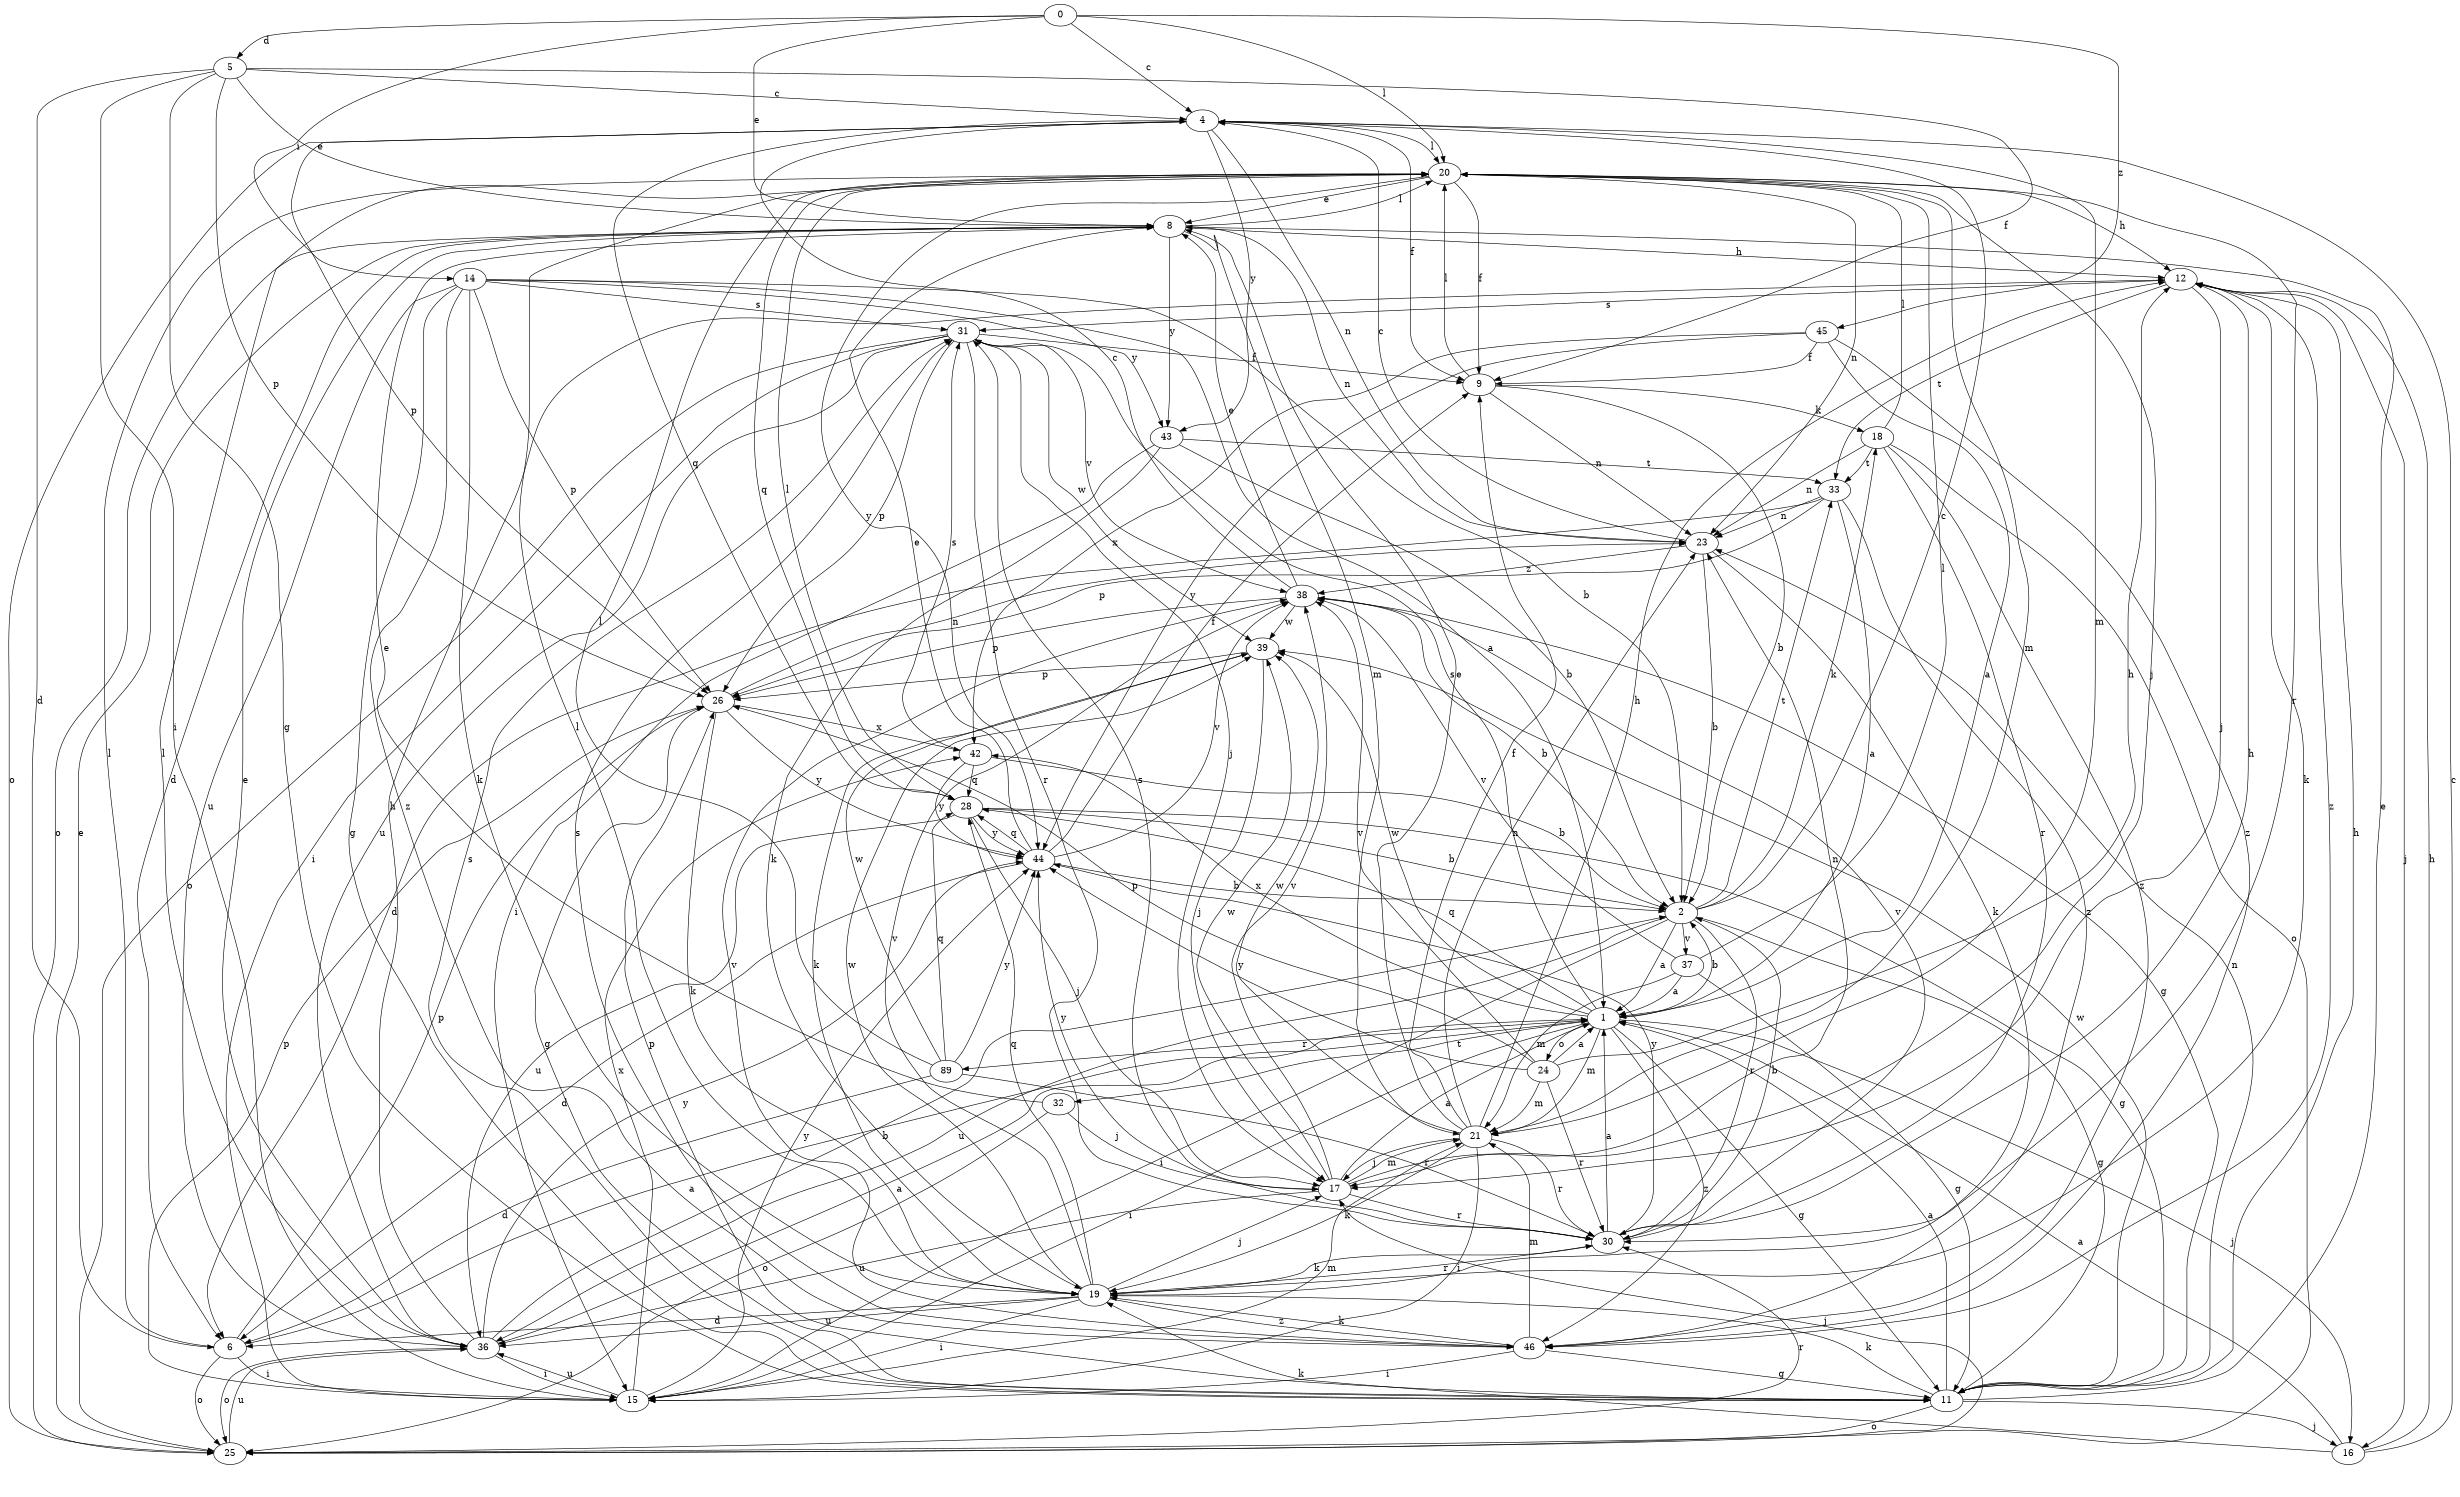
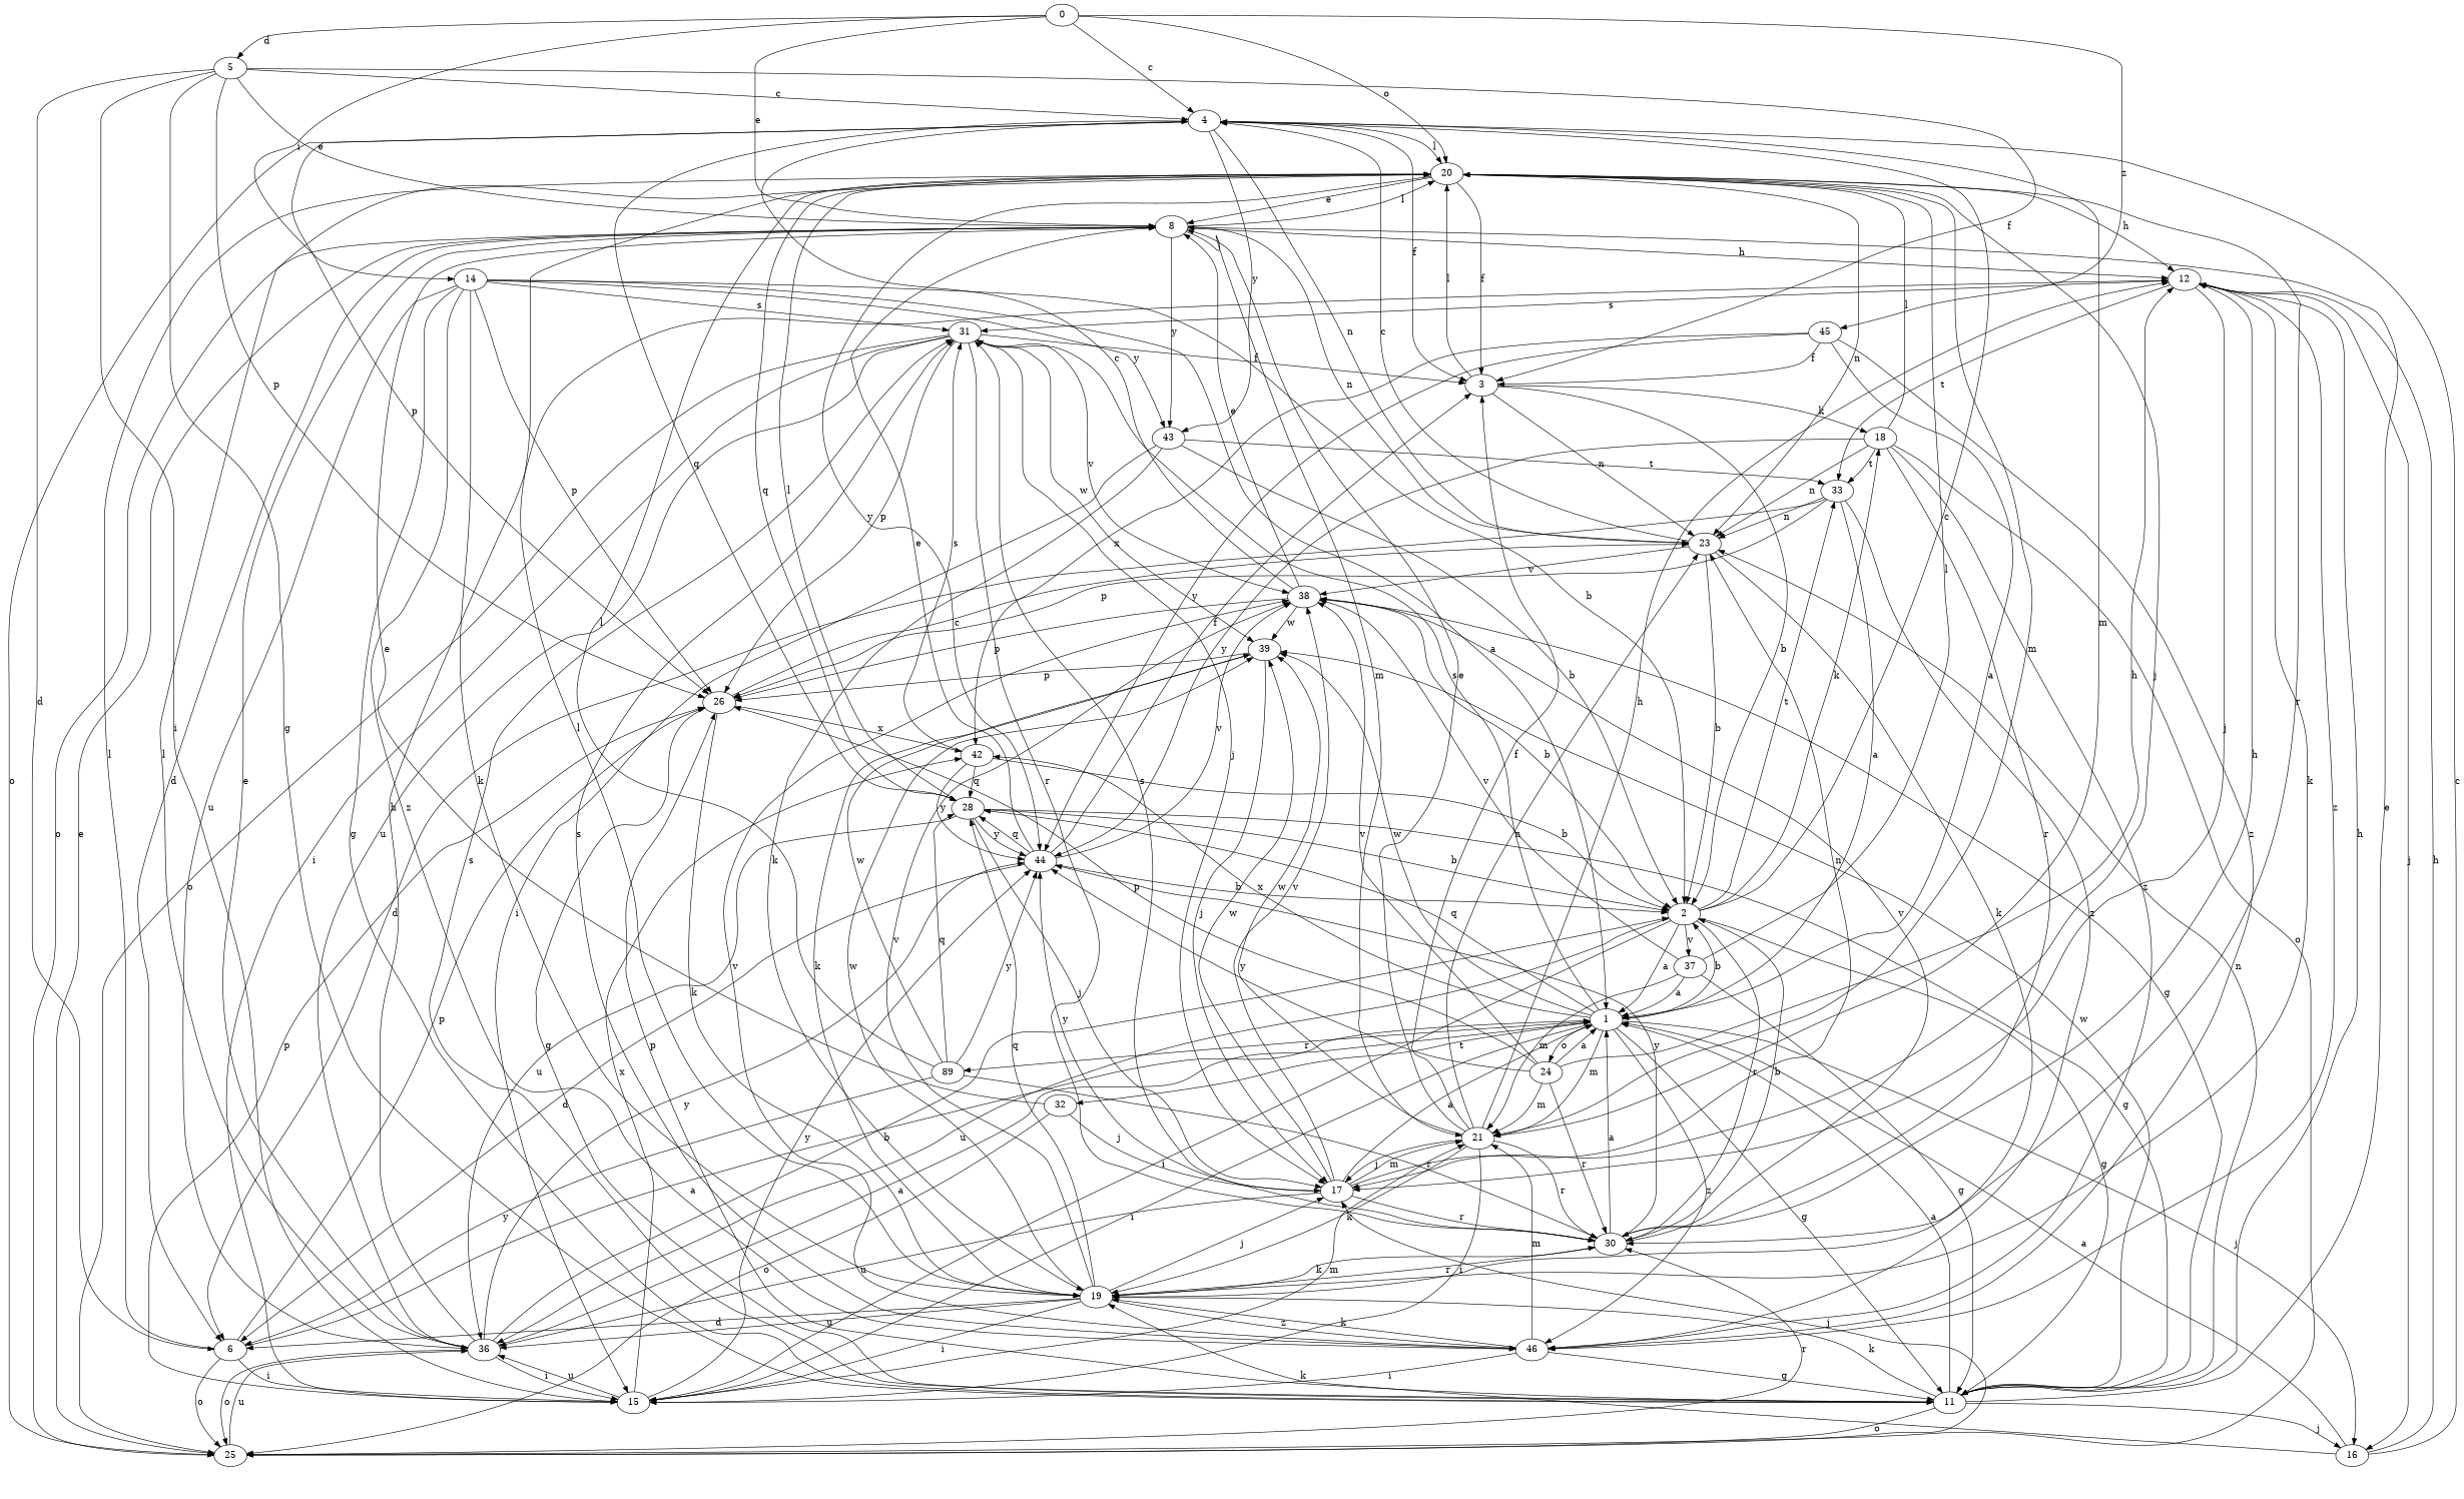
  strict digraph {
    0
    4
    5
    8
    14
    20
    45
    21
    28
-   9
+   9 [label=3]
    23
    25
    26
    43
    11
    15
    6
    12
    1
    2
    31
    46
    36
    19
    30
    17
    44
    42
    16
    24
    n31 [label=89]
    32
    39
    18
    33
    37
    38
    0 -> 4 [label=c]
    0 -> 5 [label=d]
    0 -> 8 [label=e]
    0 -> 14 [label=i]
-   0 -> 20 [label=l]
+   0 -> 20 [label=o]
    0 -> 45 [label=z]
    4 -> 20 [label=l]
    4 -> 21 [label=m]
    4 -> 28 [label=q]
    4 -> 9 [label=f]
    4 -> 23 [label=n]
    4 -> 25 [label=o]
    4 -> 26 [label=p]
    4 -> 43 [label=y]
    5 -> 4 [label=c]
    5 -> 8 [label=e]
    5 -> 9 [label=f]
    5 -> 26 [label=p]
    5 -> 11 [label=g]
    5 -> 15 [label=i]
    5 -> 6 [label=d]
    8 -> 20 [label=l]
    8 -> 21 [label=m]
    8 -> 23 [label=n]
    8 -> 25 [label=o]
    8 -> 43 [label=y]
    8 -> 6 [label=d]
    8 -> 12 [label=h]
    14 -> 26 [label=p]
    14 -> 43 [label=y]
    14 -> 11 [label=g]
    14 -> 1 [label=a]
    14 -> 2 [label=b]
    14 -> 31 [label=s]
    14 -> 46 [label=z]
    14 -> 36 [label=u]
    14 -> 19 [label=k]
    20 -> 8 [label=e]
    20 -> 21 [label=m]
    20 -> 28 [label=q]
    20 -> 9 [label=f]
    20 -> 23 [label=n]
    20 -> 12 [label=h]
    20 -> 30 [label=r]
    20 -> 17 [label=j]
    20 -> 44 [label=y]
    45 -> 9 [label=f]
    45 -> 1 [label=a]
    45 -> 46 [label=z]
    45 -> 44 [label=y]
    45 -> 42 [label=x]
    21 -> 8 [label=e]
    21 -> 9 [label=f]
    21 -> 23 [label=n]
    21 -> 15 [label=i]
    21 -> 12 [label=h]
    21 -> 19 [label=k]
    21 -> 30 [label=r]
    21 -> 17 [label=j]
    21 -> 39 [label=w]
    28 -> 20 [label=l]
    28 -> 11 [label=g]
    28 -> 2 [label=b]
    28 -> 36 [label=u]
    28 -> 17 [label=j]
    28 -> 44 [label=y]
    9 -> 20 [label=l]
    9 -> 23 [label=n]
    9 -> 2 [label=b]
    9 -> 18 [label=k]
    23 -> 4 [label=c]
    23 -> 2 [label=b]
    23 -> 19 [label=k]
-   23 -> 38 [label=z]
+   23 -> 38 [label=v]
    25 -> 8 [label=e]
    25 -> 36 [label=u]
    25 -> 30 [label=r]
    25 -> 17 [label=j]
-   26 -> 23 [label=n]
+   26 -> 23 [label=c]
    26 -> 11 [label=g]
    26 -> 19 [label=k]
-   26 -> 44 [label=y]
+   18 -> 44 [label=y]
    26 -> 42 [label=x]
    43 -> 15 [label=i]
    43 -> 2 [label=b]
    43 -> 19 [label=k]
    43 -> 33 [label=t]
    11 -> 8 [label=e]
    11 -> 23 [label=n]
    11 -> 25 [label=o]
    11 -> 26 [label=p]
    11 -> 12 [label=h]
    11 -> 1 [label=a]
    11 -> 31 [label=s]
    11 -> 19 [label=k]
    11 -> 16 [label=j]
    11 -> 39 [label=w]
    15 -> 21 [label=m]
    15 -> 26 [label=p]
    15 -> 36 [label=u]
    15 -> 44 [label=y]
    15 -> 42 [label=x]
    6 -> 20 [label=l]
    6 -> 25 [label=o]
    6 -> 26 [label=p]
    6 -> 15 [label=i]
    6 -> 1 [label=a]
    12 -> 31 [label=s]
    12 -> 46 [label=z]
    12 -> 19 [label=k]
    12 -> 17 [label=j]
    12 -> 16 [label=j]
    12 -> 33 [label=t]
    1 -> 21 [label=m]
    1 -> 28 [label=q]
    1 -> 11 [label=g]
    1 -> 15 [label=i]
    1 -> 2 [label=b]
    1 -> 31 [label=s]
    1 -> 46 [label=z]
    1 -> 42 [label=x]
    1 -> 16 [label=j]
    1 -> 24 [label=o]
    1 -> n31 [label=r]
    1 -> 32 [label=t]
    1 -> 39 [label=w]
    2 -> 4 [label=c]
    2 -> 11 [label=g]
    2 -> 15 [label=i]
    2 -> 1 [label=a]
    2 -> 36 [label=u]
    2 -> 30 [label=r]
    2 -> 18 [label=k]
    2 -> 33 [label=t]
    2 -> 37 [label=v]
    31 -> 9 [label=f]
    31 -> 25 [label=o]
    31 -> 26 [label=p]
    31 -> 15 [label=i]
    31 -> 36 [label=u]
    31 -> 30 [label=r]
    31 -> 17 [label=j]
    31 -> 39 [label=w]
    31 -> 38 [label=v]
    46 -> 21 [label=m]
    46 -> 11 [label=g]
    46 -> 15 [label=i]
    46 -> 31 [label=s]
    46 -> 19 [label=k]
    46 -> 38 [label=v]
    36 -> 8 [label=e]
    36 -> 20 [label=l]
    36 -> 25 [label=o]
    36 -> 15 [label=i]
    36 -> 12 [label=h]
    36 -> 1 [label=a]
    36 -> 2 [label=b]
    36 -> 44 [label=y]
    19 -> 20 [label=l]
    19 -> 28 [label=q]
    19 -> 15 [label=i]
    19 -> 6 [label=d]
    19 -> 46 [label=z]
    19 -> 36 [label=u]
    19 -> 30 [label=r]
    19 -> 17 [label=j]
    19 -> 39 [label=w]
    19 -> 38 [label=v]
    30 -> 12 [label=h]
    30 -> 1 [label=a]
    30 -> 2 [label=b]
    30 -> 31 [label=s]
    30 -> 19 [label=k]
    30 -> 44 [label=y]
    30 -> 38 [label=v]
    17 -> 21 [label=m]
    17 -> 23 [label=n]
    17 -> 1 [label=a]
    17 -> 36 [label=u]
    17 -> 30 [label=r]
    17 -> 44 [label=y]
    17 -> 39 [label=w]
    17 -> 38 [label=v]
    44 -> 8 [label=e]
    44 -> 28 [label=q]
    44 -> 9 [label=f]
    44 -> 6 [label=d]
    44 -> 2 [label=b]
    44 -> 38 [label=v]
    42 -> 28 [label=q]
    42 -> 2 [label=b]
    42 -> 31 [label=s]
    42 -> 44 [label=y]
    16 -> 4 [label=c]
    16 -> 12 [label=h]
    16 -> 1 [label=a]
    16 -> 19 [label=k]
    24 -> 21 [label=m]
    24 -> 26 [label=p]
    24 -> 12 [label=h]
    24 -> 1 [label=a]
    24 -> 30 [label=r]
    24 -> 44 [label=y]
    24 -> 38 [label=v]
    n31 -> 20 [label=l]
    n31 -> 28 [label=q]
-   n31 -> 6 [label=d]
+   n31 -> 6 [label=y]
    n31 -> 30 [label=r]
    n31 -> 44 [label=y]
    n31 -> 39 [label=w]
    32 -> 8 [label=e]
    32 -> 25 [label=o]
    32 -> 17 [label=j]
    39 -> 26 [label=p]
    39 -> 19 [label=k]
    39 -> 17 [label=j]
    18 -> 20 [label=l]
    18 -> 23 [label=n]
    18 -> 25 [label=o]
    18 -> 46 [label=z]
    18 -> 30 [label=r]
    18 -> 33 [label=t]
    33 -> 23 [label=n]
    33 -> 26 [label=p]
    33 -> 6 [label=d]
    33 -> 1 [label=a]
    33 -> 46 [label=z]
    37 -> 20 [label=l]
    37 -> 21 [label=m]
    37 -> 11 [label=g]
    37 -> 1 [label=a]
    37 -> 38 [label=v]
    38 -> 4 [label=c]
    38 -> 8 [label=e]
    38 -> 26 [label=p]
    38 -> 11 [label=g]
    38 -> 2 [label=b]
    38 -> 39 [label=w]
  }
